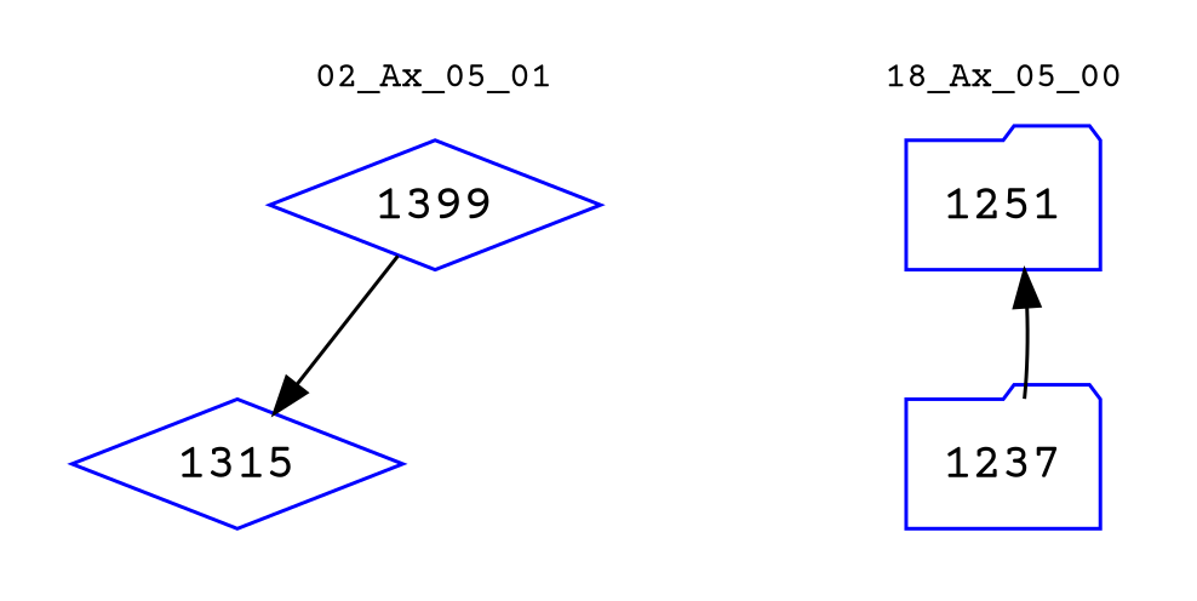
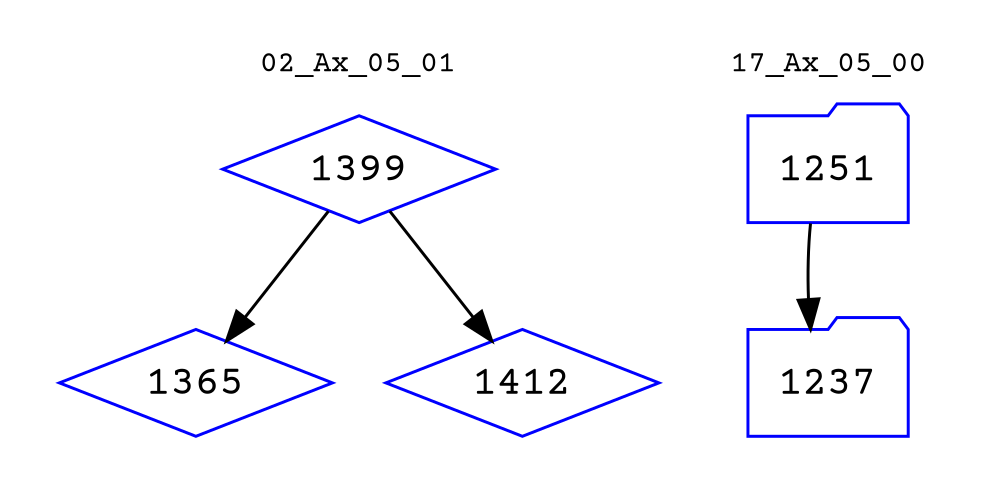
  digraph {
    fontname="Courier Prime"
    node [color=blue fontname="Courier Prime" shape=diamond]
    edge [color=black fontname="Courier Prime"]
    n1 [label=1399]
-   n2 [label=1315]
+   n2 [label=1365]
+   n3 [label=1412]
    n4 [label=1251 shape=folder]
    n5 [label=1237 shape=folder]
    subgraph cluster_1 {
      color=white
      fontsize=10
      label="02_Ax_05_01"
      n1
      n2
+     n3
    }
    subgraph cluster_2 {
      color=white
      fontsize=10
-     label="18_Ax_05_00"
+     label="17_Ax_05_00"
      n4
      n5
    }
    n1 -> n2
-   n5 -> n4
+   n1 -> n3
+   n4 -> n5
  }
